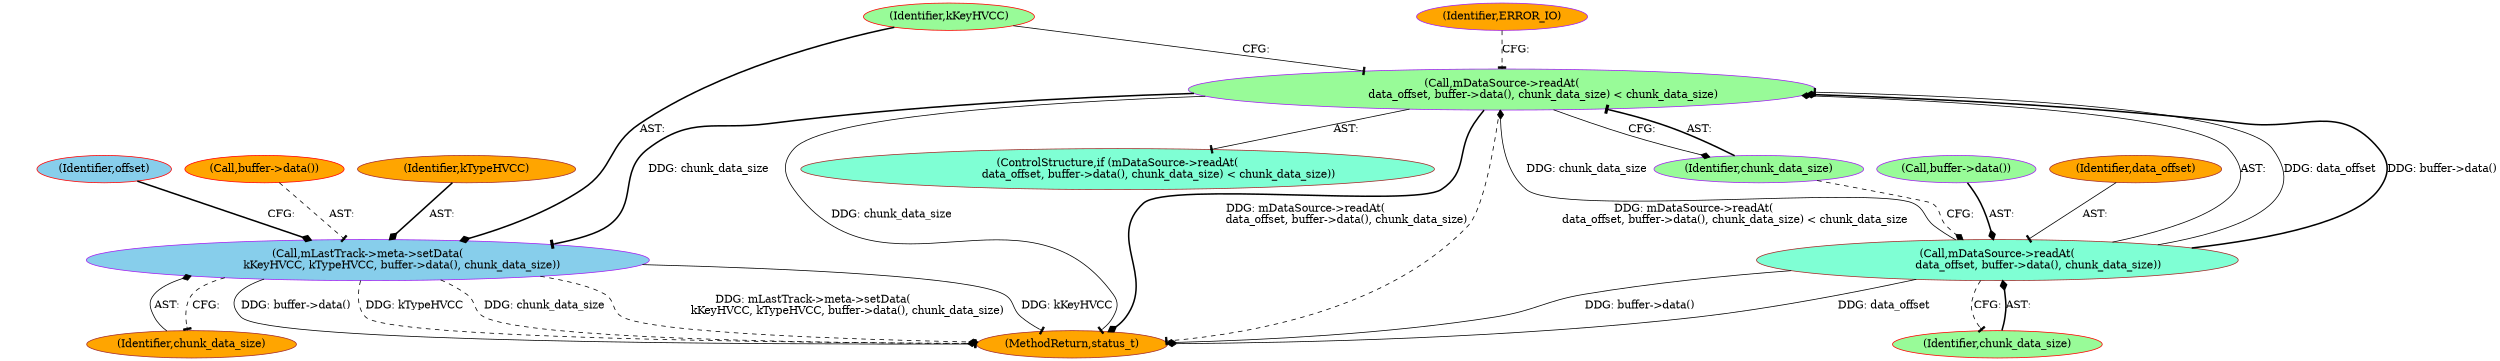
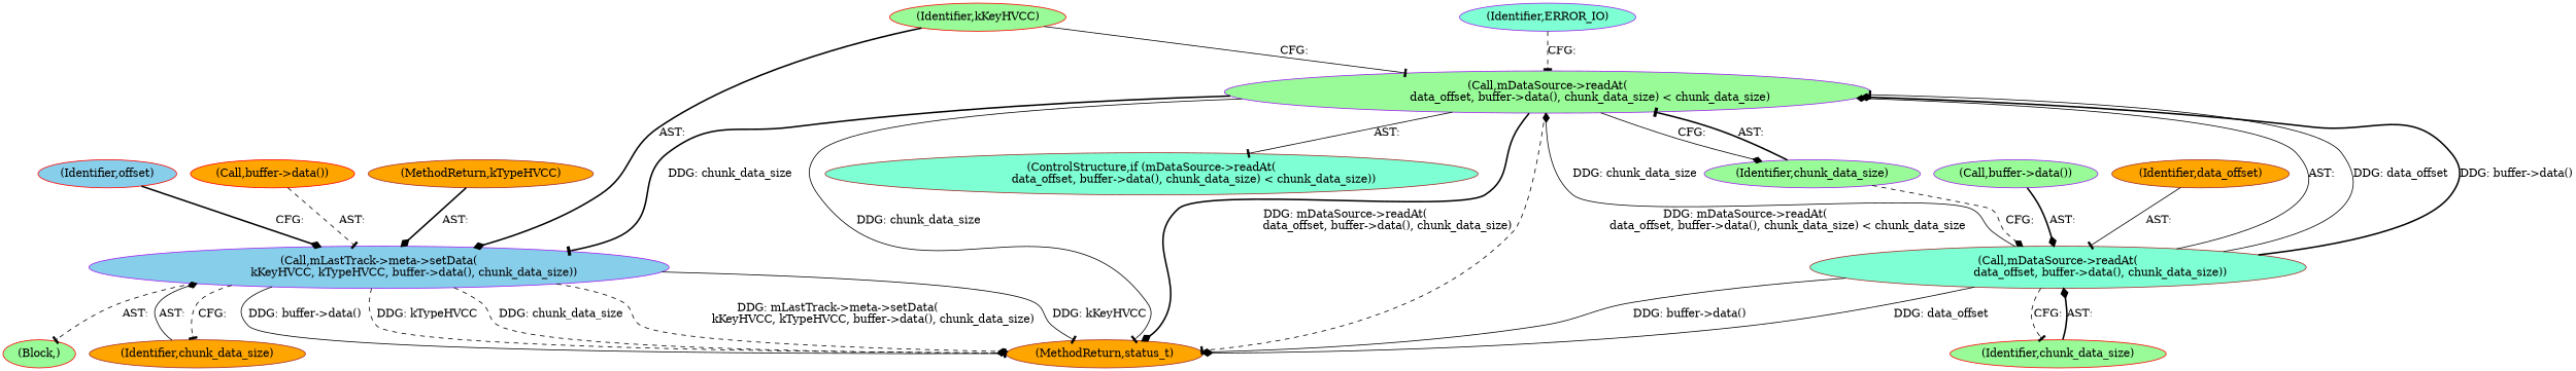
  digraph {
    node [color=brown fillcolor=palegreen style=filled]
    edge [arrowhead=tee style=solid]
    n1 [color=purple label="(Call,mDataSource->readAt(\n                        data_offset, buffer->data(), chunk_data_size) < chunk_data_size)"]
    n2 [color=purple fillcolor=skyblue label="(Call,mLastTrack->meta->setData(\n                    kKeyHVCC, kTypeHVCC, buffer->data(), chunk_data_size))"]
    n3 [fillcolor=orange label="(MethodReturn,status_t)"]
    n4 [color=purple label="(Identifier,chunk_data_size)"]
    n5 [fillcolor=aquamarine label="(ControlStructure,if (mDataSource->readAt(\n                        data_offset, buffer->data(), chunk_data_size) < chunk_data_size))"]
    n6 [fillcolor=orange label="(Identifier,chunk_data_size)"]
+   n7 [color=red label="(Block,)"]
    n8 [fillcolor=aquamarine label="(Call,mDataSource->readAt(\n                        data_offset, buffer->data(), chunk_data_size))"]
    n9 [color=red label="(Identifier,chunk_data_size)"]
    n10 [fillcolor=orange label="(Identifier,data_offset)"]
    n11 [color=red label="(Identifier,kKeyHVCC)"]
    n12 [color=red fillcolor=skyblue label="(Identifier,offset)"]
-   n13 [color=purple fillcolor=orange label="(Identifier,ERROR_IO)"]
+   n13 [color=purple fillcolor=aquamarine label="(Identifier,ERROR_IO)"]
    n14 [color=purple label="(Call,buffer->data())"]
    n15 [color=red fillcolor=orange label="(Call,buffer->data())"]
-   n16 [fillcolor=orange label="(Identifier,kTypeHVCC)"]
+   n16 [fillcolor=orange label="(MethodReturn,kTypeHVCC)"]
    n1 -> n2 [label="DDG: chunk_data_size" style=bold]
    n1 -> n3 [label="DDG: chunk_data_size"]
    n1 -> n3 [arrowhead=diamond label="DDG: mDataSource->readAt(\n                        data_offset, buffer->data(), chunk_data_size)" style=bold]
    n1 -> n3 [label="DDG: mDataSource->readAt(\n                        data_offset, buffer->data(), chunk_data_size) < chunk_data_size" style=dashed]
    n1 -> n4 [arrowhead=diamond label="CFG: "]
    n1 -> n5 [label="AST: "]
    n2 -> n3 [arrowhead=diamond label="DDG: chunk_data_size" style=dashed]
    n2 -> n3 [arrowhead=diamond label="DDG: mLastTrack->meta->setData(\n                    kKeyHVCC, kTypeHVCC, buffer->data(), chunk_data_size)" style=dashed]
    n2 -> n3 [label="DDG: kKeyHVCC"]
    n2 -> n3 [label="DDG: buffer->data()"]
    n2 -> n3 [label="DDG: kTypeHVCC" style=dashed]
    n2 -> n6 [label="CFG: " style=dashed]
+   n2 -> n7 [label="AST: " style=dashed]
    n4 -> n1 [label="AST: " style=bold]
    n4 -> n8 [arrowhead=diamond label="CFG: " style=dashed]
    n6 -> n2 [arrowhead=diamond label="AST: "]
    n8 -> n1 [arrowhead=diamond label="AST: "]
    n8 -> n1 [label="DDG: data_offset"]
    n8 -> n1 [arrowhead=diamond label="DDG: buffer->data()" style=bold]
    n8 -> n1 [arrowhead=diamond label="DDG: chunk_data_size"]
    n8 -> n3 [arrowhead=diamond label="DDG: data_offset"]
    n8 -> n3 [arrowhead=diamond label="DDG: buffer->data()"]
    n8 -> n9 [label="CFG: " style=dashed]
    n9 -> n8 [arrowhead=diamond label="AST: " style=bold]
    n10 -> n8 [label="AST: "]
    n11 -> n1 [label="CFG: "]
    n11 -> n2 [arrowhead=diamond label="AST: " style=bold]
    n12 -> n2 [arrowhead=diamond label="CFG: " style=bold]
    n13 -> n1 [label="CFG: " style=dashed]
    n14 -> n8 [arrowhead=diamond label="AST: " style=bold]
    n15 -> n2 [label="AST: " style=dashed]
    n16 -> n2 [arrowhead=diamond label="AST: " style=bold]
  }
